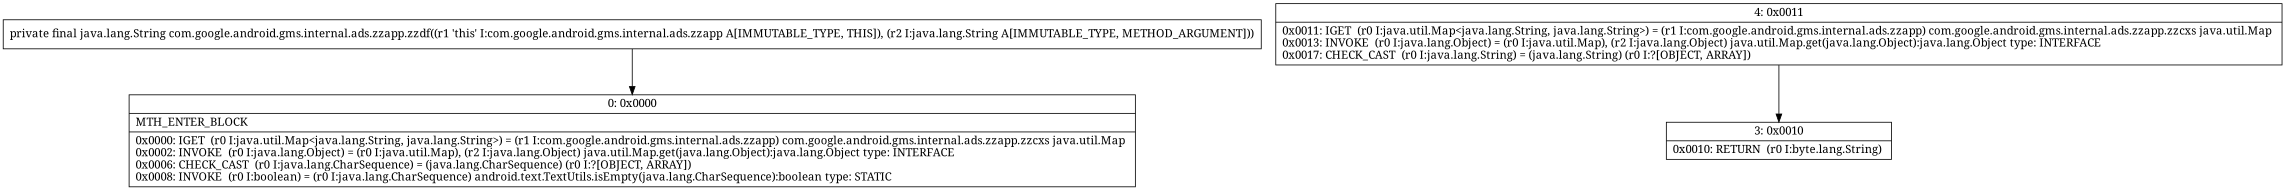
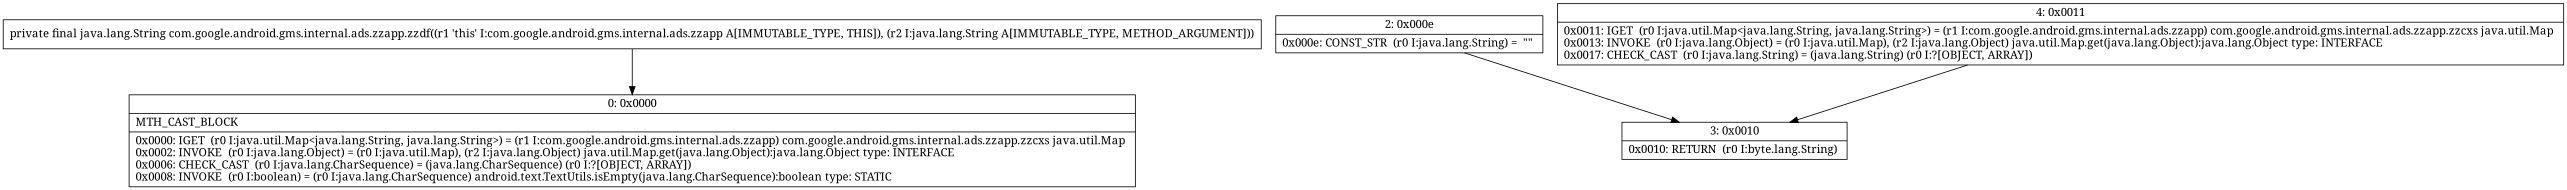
  digraph {
    fontname="Noto Serif"
    node [fontname="Noto Serif" shape=record]
    edge [fontname="Noto Serif"]
-   n1 [label="{0\:\ 0x0000|MTH_ENTER_BLOCK\l|0x0000: IGET  (r0 I:java.util.Map\<java.lang.String, java.lang.String\>) = (r1 I:com.google.android.gms.internal.ads.zzapp) com.google.android.gms.internal.ads.zzapp.zzcxs java.util.Map \l0x0002: INVOKE  (r0 I:java.lang.Object) = (r0 I:java.util.Map), (r2 I:java.lang.Object) java.util.Map.get(java.lang.Object):java.lang.Object type: INTERFACE \l0x0006: CHECK_CAST  (r0 I:java.lang.CharSequence) = (java.lang.CharSequence) (r0 I:?[OBJECT, ARRAY]) \l0x0008: INVOKE  (r0 I:boolean) = (r0 I:java.lang.CharSequence) android.text.TextUtils.isEmpty(java.lang.CharSequence):boolean type: STATIC \l}"]
+   n1 [label="{0\:\ 0x0000|MTH_CAST_BLOCK\l|0x0000: IGET  (r0 I:java.util.Map\<java.lang.String, java.lang.String\>) = (r1 I:com.google.android.gms.internal.ads.zzapp) com.google.android.gms.internal.ads.zzapp.zzcxs java.util.Map \l0x0002: INVOKE  (r0 I:java.lang.Object) = (r0 I:java.util.Map), (r2 I:java.lang.Object) java.util.Map.get(java.lang.Object):java.lang.Object type: INTERFACE \l0x0006: CHECK_CAST  (r0 I:java.lang.CharSequence) = (java.lang.CharSequence) (r0 I:?[OBJECT, ARRAY]) \l0x0008: INVOKE  (r0 I:boolean) = (r0 I:java.lang.CharSequence) android.text.TextUtils.isEmpty(java.lang.CharSequence):boolean type: STATIC \l}"]
+   n2 [label="{2\:\ 0x000e|0x000e: CONST_STR  (r0 I:java.lang.String) =  \"\" \l}"]
    n3 [label="{3\:\ 0x0010|0x0010: RETURN  (r0 I:byte.lang.String) \l}"]
    n4 [label="{4\:\ 0x0011|0x0011: IGET  (r0 I:java.util.Map\<java.lang.String, java.lang.String\>) = (r1 I:com.google.android.gms.internal.ads.zzapp) com.google.android.gms.internal.ads.zzapp.zzcxs java.util.Map \l0x0013: INVOKE  (r0 I:java.lang.Object) = (r0 I:java.util.Map), (r2 I:java.lang.Object) java.util.Map.get(java.lang.Object):java.lang.Object type: INTERFACE \l0x0017: CHECK_CAST  (r0 I:java.lang.String) = (java.lang.String) (r0 I:?[OBJECT, ARRAY]) \l}"]
    n5 [label="{private final java.lang.String com.google.android.gms.internal.ads.zzapp.zzdf((r1 'this' I:com.google.android.gms.internal.ads.zzapp A[IMMUTABLE_TYPE, THIS]), (r2 I:java.lang.String A[IMMUTABLE_TYPE, METHOD_ARGUMENT])) }"]
+   n2 -> n3
    n4 -> n3
    n5 -> n1
  }
